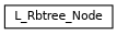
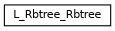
  digraph {
    rankdir=LR
-   n1 [color=black fillcolor=white fontname=Helvetica fontsize=10 height=0.2 label=L_Rbtree_Node shape=record style=filled width=0.4]
+   n1 [color=black fillcolor=white fontname=Helvetica fontsize=10 height=0.2 label=L_Rbtree_Rbtree shape=record style=filled width=0.4]
  }
